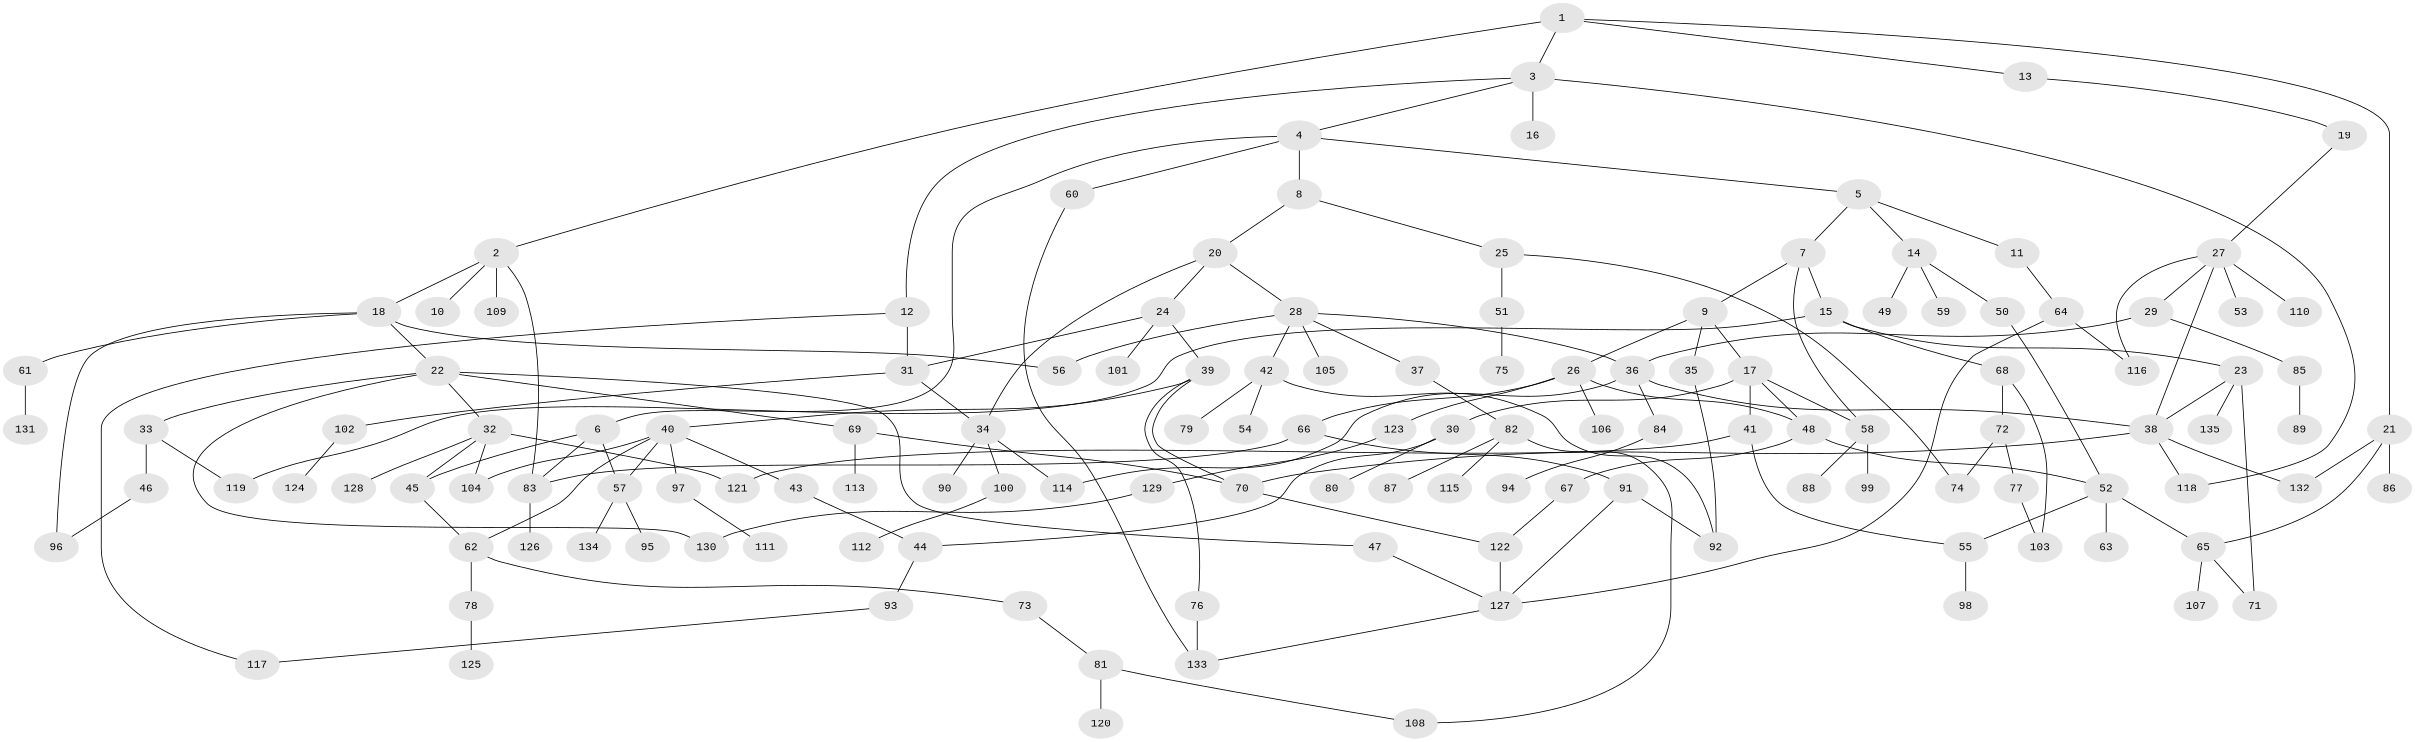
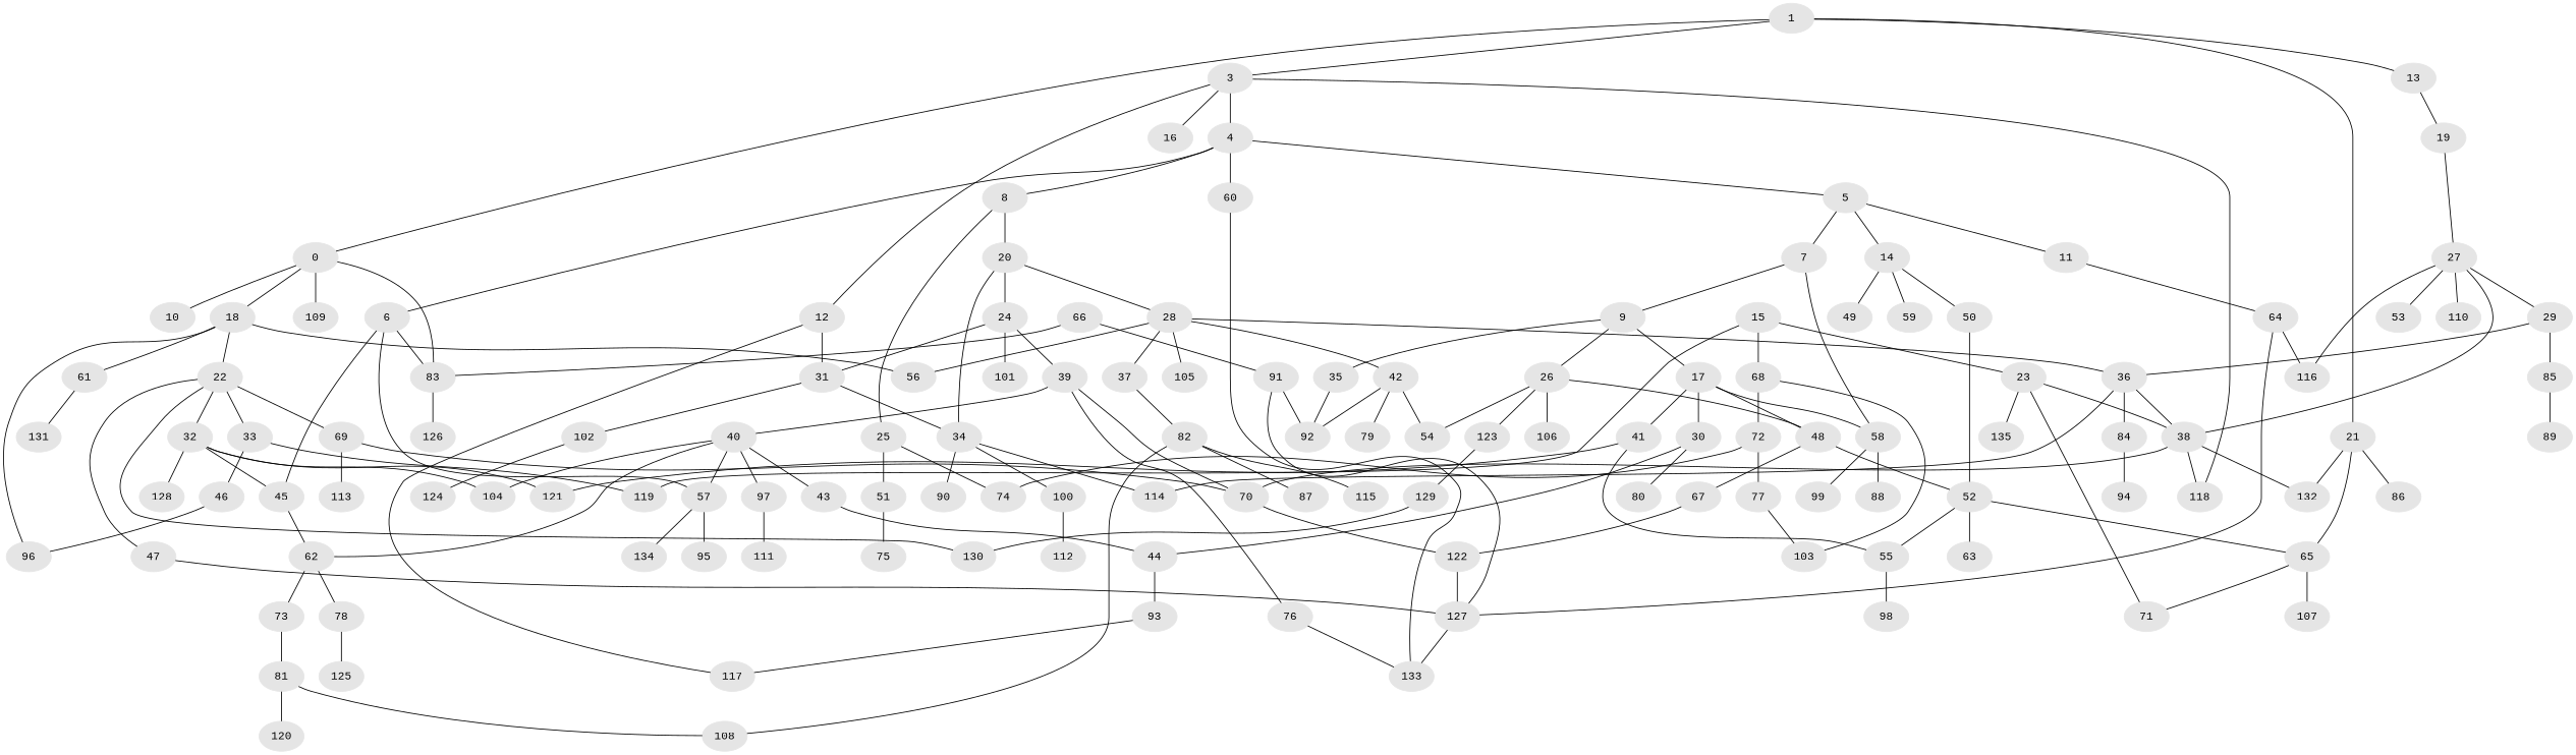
  graph {
    fontname="Liberation Mono"
    node [color=gray90 fontname="Liberation Mono" style=filled]
    edge [fontname="Liberation Mono"]
    1
-   2
+   2 [label=0]
    3
    13
    21
    10
    18
    83
    109
    4
    12
    16
    118
    19
    65
    86
    132
    22
    56
    61
    96
    126
    5
    6
    8
    60
    31
    117
    7
    11
    14
    45
    57
    20
    25
    133
    9
    15
    58
    64
    49
    50
    59
    62
    95
    134
    17
    26
    35
    23
    68
    119
    88
    99
    24
    28
    34
    51
    74
    30
    41
    48
    66
    106
    123
    92
    116
    127
    102
    27
    52
    38
    71
    135
    72
    103
    44
    80
    121
    55
    67
    32
    33
    47
    69
    130
    131
    29
    53
    110
    39
    101
    36
    37
    42
    105
    90
    100
    114
    107
    104
    128
    46
    70
    113
    40
    76
    75
    91
    129
    85
    84
    82
    54
    79
    89
    93
    124
    112
    94
    108
    87
    115
    122
    43
    97
    73
    78
    111
    98
    63
    81
    125
    77
    120
    1 -- 2
    1 -- 3
    1 -- 13
    1 -- 21
    2 -- 10
    2 -- 18
    2 -- 83
    2 -- 109
    3 -- 4
    3 -- 12
    3 -- 16
    3 -- 118
    13 -- 19
    21 -- 65
    21 -- 86
    21 -- 132
    18 -- 22
    18 -- 56
    18 -- 61
    18 -- 96
    83 -- 126
    4 -- 5
    4 -- 6
    4 -- 8
    4 -- 60
    12 -- 31
    12 -- 117
    19 -- 27
    65 -- 71
    65 -- 107
    22 -- 32
    22 -- 33
    22 -- 47
    22 -- 69
    22 -- 130
    61 -- 131
    5 -- 7
    5 -- 11
    5 -- 14
    6 -- 83
    6 -- 45
    6 -- 57
    8 -- 20
    8 -- 25
    60 -- 133
    31 -- 34
    31 -- 102
    7 -- 9
-   7 -- 15
    7 -- 58
    11 -- 64
    14 -- 49
    14 -- 50
    14 -- 59
    45 -- 62
    57 -- 95
    57 -- 134
    20 -- 24
    20 -- 28
    20 -- 34
    25 -- 51
    25 -- 74
    9 -- 17
    9 -- 26
    9 -- 35
    15 -- 23
    15 -- 68
    15 -- 119
    58 -- 88
    58 -- 99
    64 -- 116
    64 -- 127
    50 -- 52
    62 -- 73
    62 -- 78
    17 -- 58
    17 -- 30
    17 -- 41
    17 -- 48
    26 -- 48
-   26 -- 66
+   26 -- 54
    26 -- 106
    26 -- 123
    35 -- 92
    23 -- 38
    23 -- 71
    23 -- 135
    68 -- 72
    68 -- 103
    24 -- 31
    24 -- 39
    24 -- 101
    28 -- 56
    28 -- 36
    28 -- 37
    28 -- 42
    28 -- 105
    34 -- 90
    34 -- 100
    34 -- 114
    51 -- 75
    30 -- 44
    30 -- 80
    41 -- 121
    41 -- 55
    48 -- 52
    48 -- 67
    66 -- 83
    66 -- 91
    123 -- 129
    127 -- 133
    102 -- 124
    27 -- 116
    27 -- 38
    27 -- 29
    27 -- 53
    27 -- 110
    52 -- 65
    52 -- 55
    52 -- 63
    38 -- 118
    38 -- 132
    38 -- 70
    72 -- 74
    72 -- 77
    44 -- 93
    55 -- 98
    67 -- 122
    32 -- 45
    32 -- 121
    32 -- 104
    32 -- 128
    33 -- 119
    33 -- 46
    47 -- 127
    69 -- 70
    69 -- 113
    29 -- 36
    29 -- 85
    39 -- 70
    39 -- 40
    39 -- 76
    36 -- 38
    36 -- 114
    36 -- 84
    37 -- 82
    42 -- 92
    42 -- 54
    42 -- 79
    100 -- 112
    46 -- 96
    70 -- 122
    40 -- 57
    40 -- 62
    40 -- 104
    40 -- 43
    40 -- 97
    76 -- 133
    91 -- 92
    91 -- 127
    129 -- 130
    85 -- 89
    84 -- 94
    82 -- 108
    82 -- 87
    82 -- 115
    93 -- 117
    122 -- 127
    43 -- 44
    97 -- 111
    73 -- 81
    78 -- 125
    81 -- 108
    81 -- 120
    77 -- 103
  }
